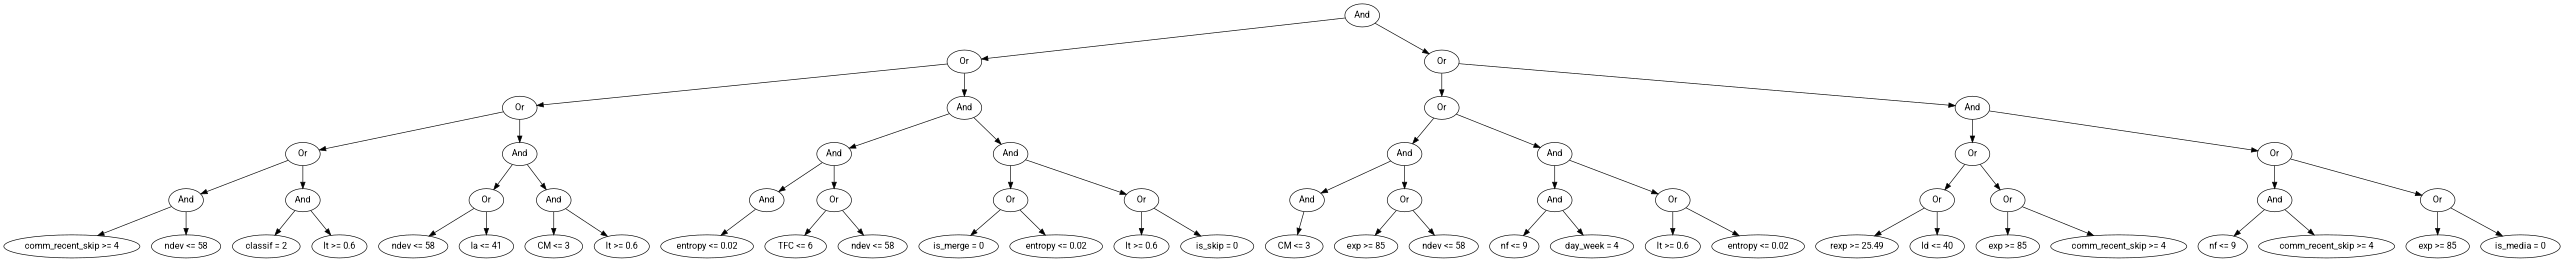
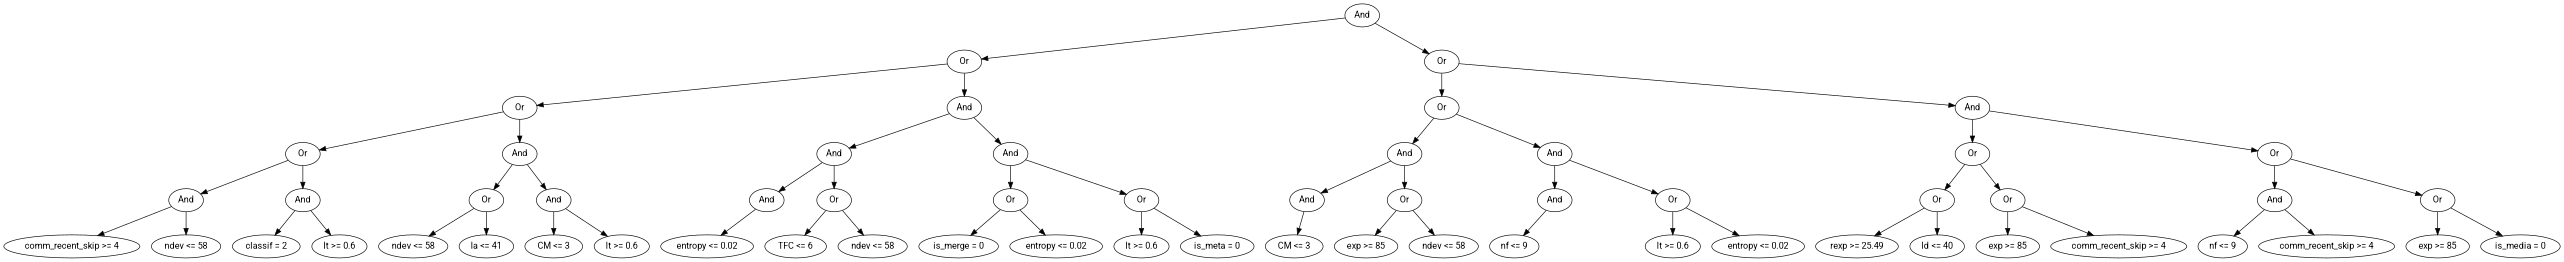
  digraph {
    fontname=Roboto
    node [fontname=Roboto]
    edge [fontname=Roboto]
    n1 [height=0.5 label=And width=0.75]
    n2 [height=0.5 label=Or width=0.75]
    n3 [height=0.5 label=Or width=0.75]
    n4 [height=0.5 label=Or width=0.75]
    n5 [height=0.5 label=And width=0.75]
    n6 [height=0.5 label=Or width=0.75]
    n7 [height=0.5 label=And width=0.75]
    n8 [height=0.5 label=Or width=0.75]
    n9 [height=0.5 label=And width=0.75]
    n10 [height=0.5 label=And width=0.75]
    n11 [height=0.5 label=And width=0.75]
    n12 [height=0.5 label=And width=0.75]
    n13 [height=0.5 label=And width=0.75]
    n14 [height=0.5 label=Or width=0.75]
    n15 [height=0.5 label=Or width=0.75]
    n16 [height=0.5 label=And width=0.75]
    n17 [height=0.5 label=And width=0.75]
    n18 [height=0.5 label=Or width=0.75]
    n19 [height=0.5 label=And width=0.75]
    n20 [height=0.5 label=And width=0.75]
    n21 [height=0.5 label=Or width=0.75]
    n22 [height=0.5 label=Or width=0.75]
    n23 [height=0.5 label=Or width=0.75]
    n24 [height=0.5 label="comm_recent_skip >= 4" width=2.7984]
    n25 [height=0.5 label="ndev <= 58" width=1.4624]
    n26 [height=0.5 label="classif = 2" width=1.336]
    n27 [height=0.5 label="lt >= 0.6" width=1.1735]
    n28 [height=0.5 label="ndev <= 58" width=1.4624]
    n29 [height=0.5 label="la <= 41" width=1.1374]
    n30 [height=0.5 label="CM <= 3" width=1.2457]
    n31 [height=0.5 label="lt >= 0.6" width=1.1735]
    n32 [height=0.5 label="entropy <= 0.02" width=1.9318]
    n33 [height=0.5 label="TFC <= 6" width=1.336]
    n34 [height=0.5 label="ndev <= 58" width=1.4624]
    n35 [height=0.5 label="is_merge = 0" width=1.6068]
    n36 [height=0.5 label="entropy <= 0.02" width=1.9318]
    n37 [height=0.5 label="lt >= 0.6" width=1.1735]
-   n38 [height=0.5 label="is_skip = 0" width=1.4804]
+   n38 [height=0.5 label="is_meta = 0" width=1.4804]
    n39 [height=0.5 label=And width=0.75]
    n40 [height=0.5 label=Or width=0.75]
    n41 [height=0.5 label=And width=0.75]
    n42 [height=0.5 label=Or width=0.75]
    n43 [height=0.5 label=Or width=0.75]
    n44 [height=0.5 label=Or width=0.75]
    n45 [height=0.5 label=And width=0.75]
    n46 [height=0.5 label=Or width=0.75]
    n47 [height=0.5 label="CM <= 3" width=1.2457]
    n48 [height=0.5 label="exp >= 85" width=1.336]
    n49 [height=0.5 label="ndev <= 58" width=1.4624]
    n50 [height=0.5 label="nf <= 9" width=1.0652]
-   n51 [height=0.5 label="day_week = 4" width=1.7151]
    n52 [height=0.5 label="lt >= 0.6" width=1.1735]
    n53 [height=0.5 label="entropy <= 0.02" width=1.9318]
    n54 [height=0.5 label="rexp >= 25.49" width=1.7332]
    n55 [height=0.5 label="ld <= 40" width=1.1735]
    n56 [height=0.5 label="exp >= 85" width=1.336]
    n57 [height=0.5 label="comm_recent_skip >= 4" width=2.7984]
    n58 [height=0.5 label="nf <= 9" width=1.0652]
    n59 [height=0.5 label="comm_recent_skip >= 4" width=2.7984]
    n60 [height=0.5 label="exp >= 85" width=1.336]
    n61 [height=0.5 label="is_media = 0" width=1.6068]
    n1 -> n2
    n1 -> n3
    n2 -> n4
    n2 -> n5
    n3 -> n6
    n3 -> n7
    n4 -> n8
    n4 -> n9
    n5 -> n10
    n5 -> n11
    n6 -> n12
    n6 -> n13
    n7 -> n14
    n7 -> n15
    n8 -> n16
    n8 -> n17
    n9 -> n18
    n9 -> n19
    n10 -> n20
    n10 -> n21
    n11 -> n22
    n11 -> n23
    n12 -> n39
    n12 -> n40
    n13 -> n41
    n13 -> n42
    n14 -> n43
    n14 -> n44
    n15 -> n45
    n15 -> n46
    n16 -> n24
    n16 -> n25
    n17 -> n26
    n17 -> n27
    n18 -> n28
    n18 -> n29
    n19 -> n30
    n19 -> n31
    n20 -> n32
    n21 -> n33
    n21 -> n34
    n22 -> n35
    n22 -> n36
    n23 -> n37
    n23 -> n38
    n39 -> n47
    n40 -> n48
    n40 -> n49
    n41 -> n50
-   n41 -> n51
    n42 -> n52
    n42 -> n53
    n43 -> n54
    n43 -> n55
    n44 -> n56
    n44 -> n57
    n45 -> n58
    n45 -> n59
    n46 -> n60
    n46 -> n61
  }
